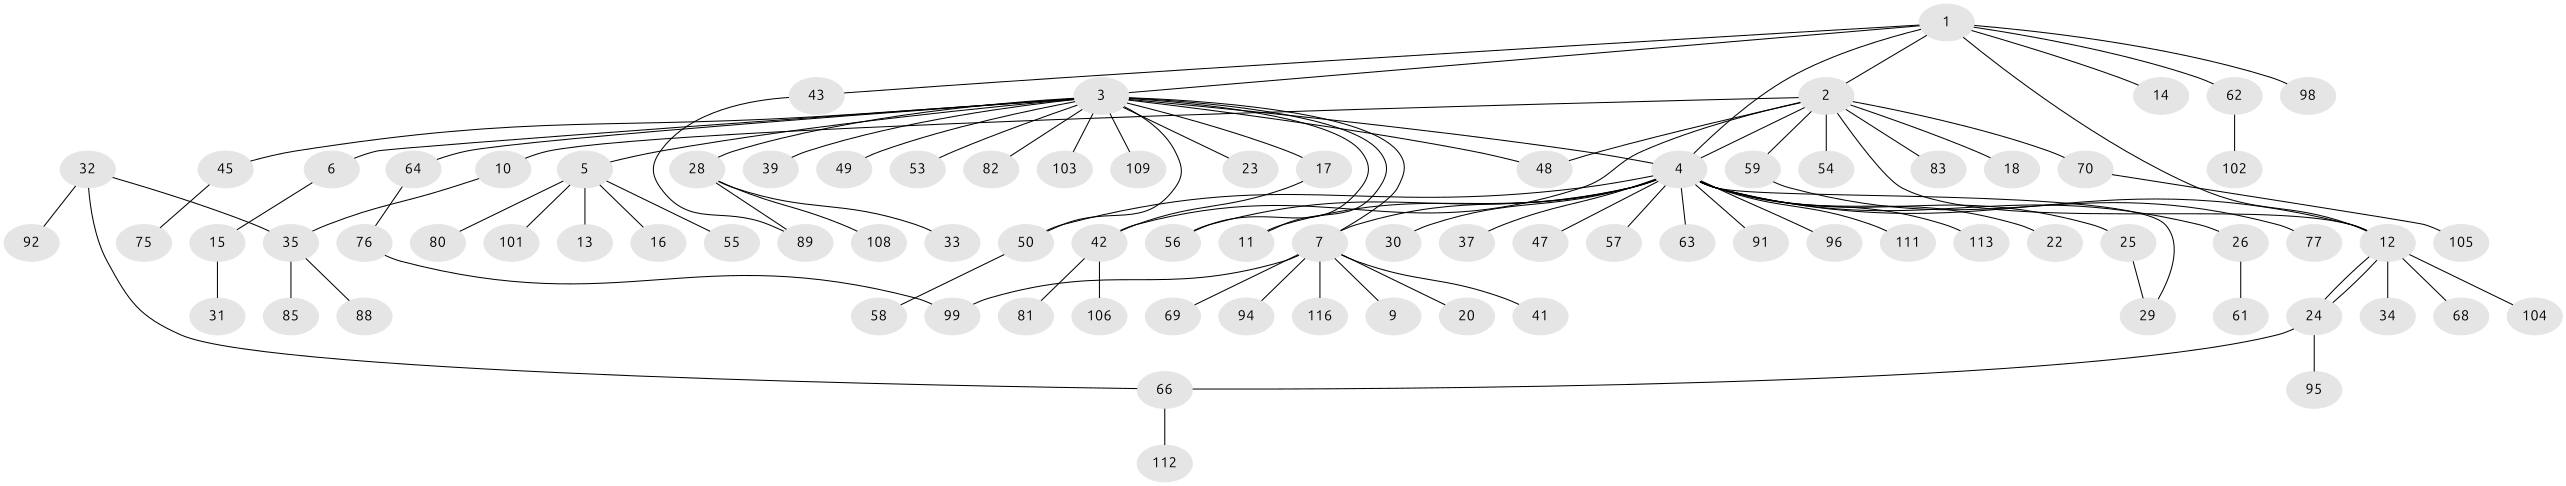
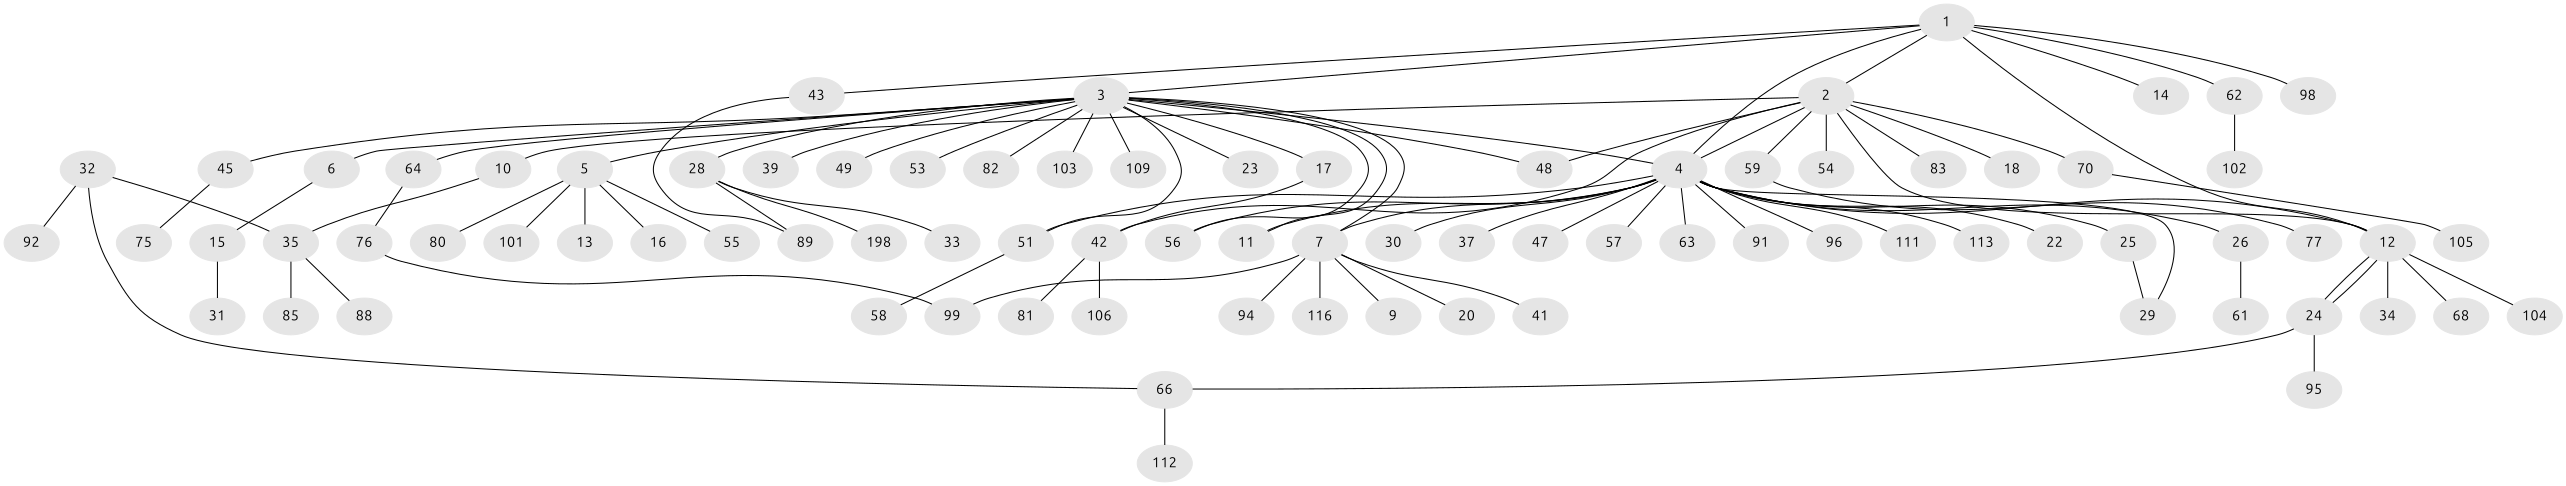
  graph {
    fontname=Ubuntu
    node [color=gray90 fontname=Ubuntu style=filled]
    edge [fontname=Ubuntu]
    1 [super="+8"]
    2 [super="+46"]
    3 [super="+19"]
    4 [super="+62"]
    12 [super="+27"]
    14
    43 [super="+74"]
    n8 [label=62 super="+114"]
    98
    10
    18
    42 [super="+90"]
    48
    54
    59 [super="+61"]
    70
    83
    5 [super="+21"]
    6
    7 [super="+73"]
    11 [super="+51"]
    17
    23
    28 [super="+52"]
    39
    45 [super="+86"]
    49
-   50
+   50 [label=51]
    53
    56
    64 [super="+110"]
    82 [super="+97"]
    103
    109
    22
    25 [super="+87"]
    26
    29
    30
    37
    47
    57
    63 [super="+115"]
    91
    96
    111
    113
    24 [super="+36"]
    34
    68
    104
    89 [super="+93"]
    102
    35 [super="+84"]
    81
    106
    77
    105
    13 [super="+107"]
    16
    55
    80
    101
    15 [super="+79"]
    9 [super="+44"]
    20
    41
-   69
    94
    99
    116
    33
-   108
+   108 [label=198]
    75
    58 [super="+67"]
    76
    n77 [label=61]
    32 [super="+78"]
    66 [super="+72"]
    92
    31 [super="+40"]
    85
    88
    95
    112
    1 -- 2
    1 -- 3
    1 -- 4
    1 -- 12
    1 -- 14
    1 -- 43
    1 -- n8
    1 -- 98
    2 -- 4
    2 -- 12
    2 -- 10
    2 -- 18
    2 -- 42
    2 -- 48
    2 -- 54
    2 -- 59
    2 -- 70
    2 -- 83
    3 -- 4
    3 -- 48
    3 -- 5
    3 -- 6
    3 -- 7
    3 -- 11
    3 -- 17
    3 -- 23
    3 -- 28
    3 -- 39
    3 -- 45
    3 -- 49
    3 -- 50
    3 -- 53
    3 -- 56
    3 -- 64
    3 -- 82
    3 -- 103
    3 -- 109
    4 -- 12
    4 -- 7
    4 -- 11
    4 -- 50
    4 -- 56
    4 -- 22
    4 -- 25
    4 -- 26
    4 -- 29
    4 -- 30
    4 -- 37
    4 -- 47
    4 -- 57
    4 -- 63
    4 -- 91
    4 -- 96
    4 -- 111
    4 -- 113
    12 -- 24
    12 -- 24
    12 -- 34
    12 -- 68
    12 -- 104
    43 -- 89
    n8 -- 102
    10 -- 35
    42 -- 81
    42 -- 106
    59 -- 77
    70 -- 105
    5 -- 13
    5 -- 16
    5 -- 55
    5 -- 80
    5 -- 101
    6 -- 15
    7 -- 9
    7 -- 20
    7 -- 41
-   7 -- 69
    7 -- 94
    7 -- 99
    7 -- 116
    17 -- 42
    28 -- 89
    28 -- 33
    28 -- 108
    45 -- 75
    50 -- 58
    64 -- 76
    25 -- 29
    26 -- n77
    24 -- 66
    24 -- 95
    35 -- 85
    35 -- 88
    15 -- 31
    76 -- 99
    32 -- 35
    32 -- 66
    32 -- 92
    66 -- 112
  }
